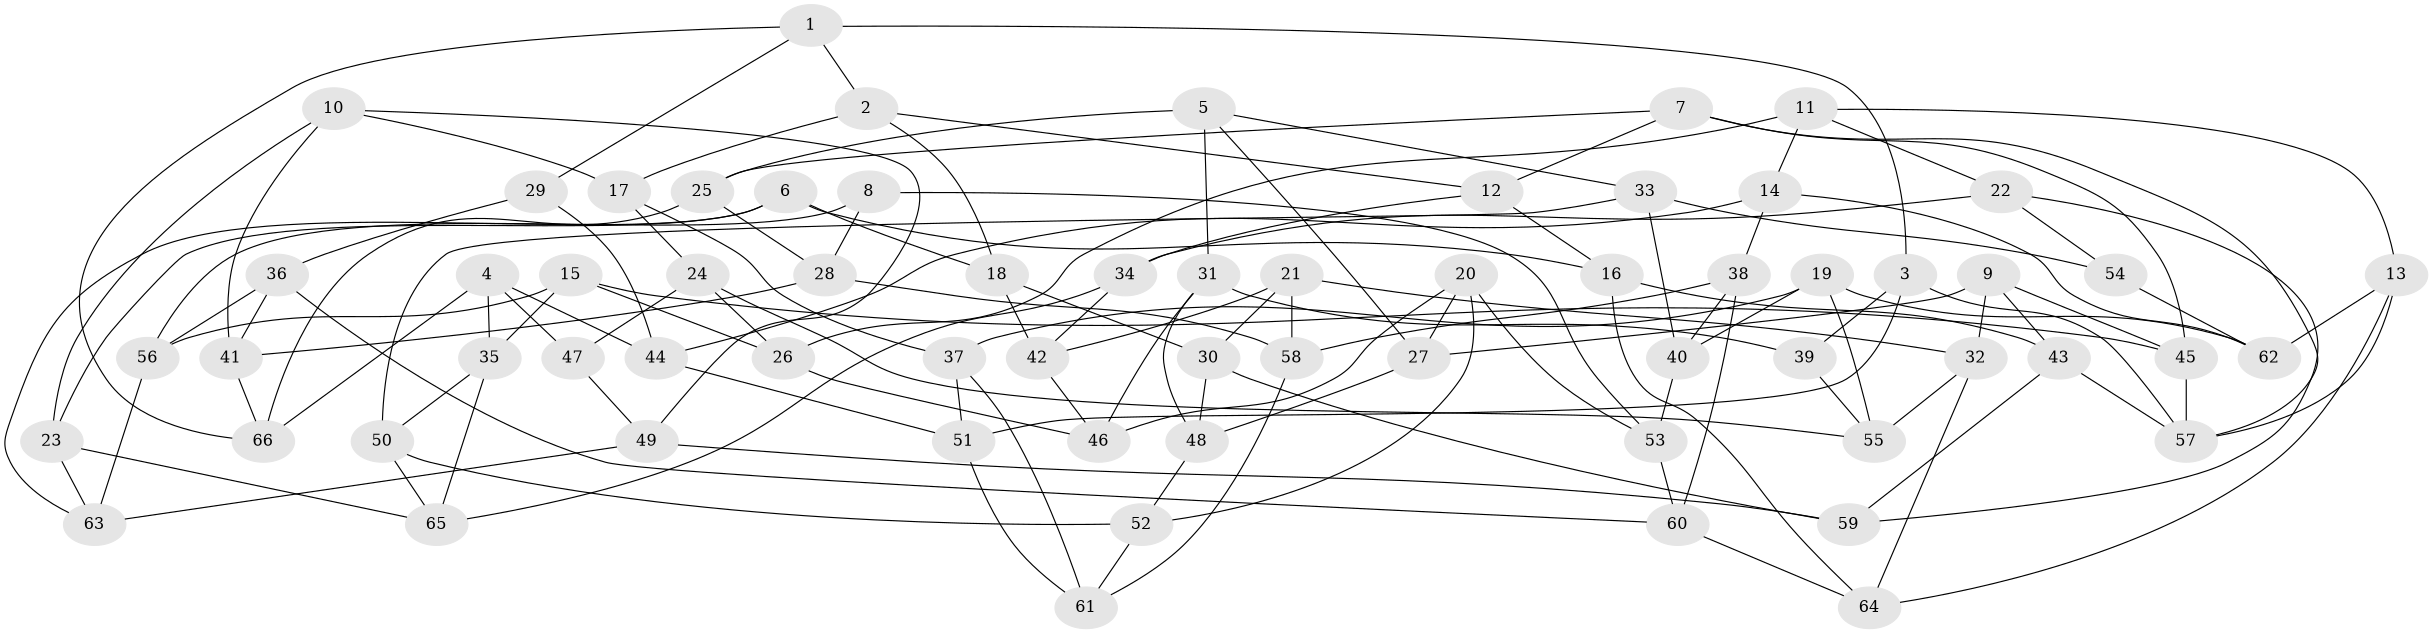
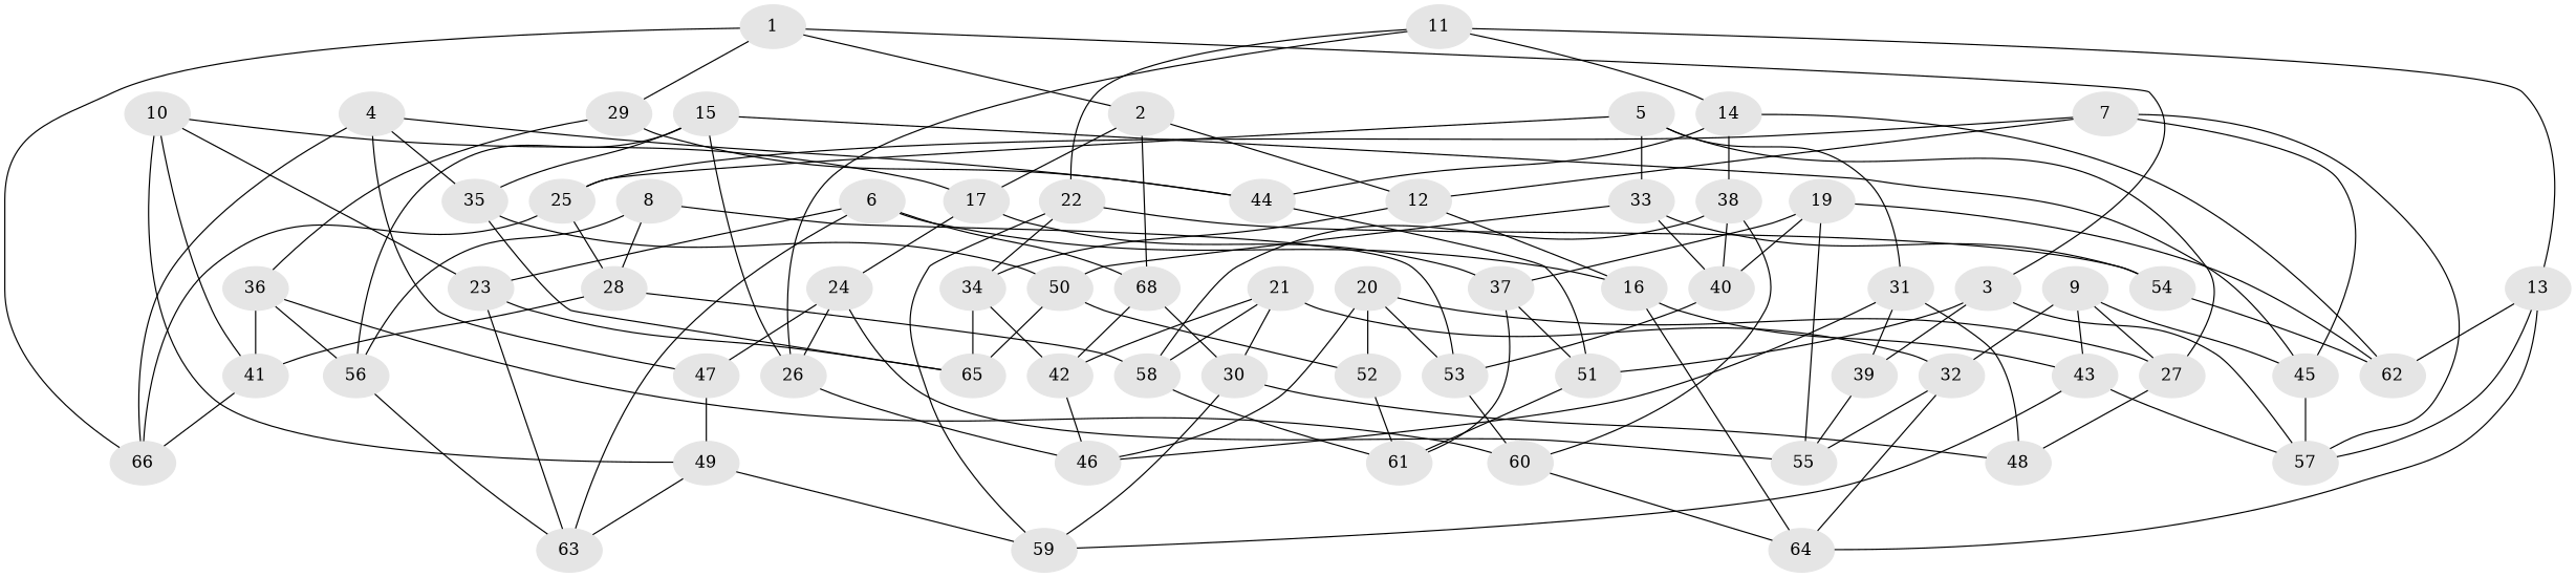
  graph {
    node [color=gray90 style=filled]
    1
    2
    3
    29
    66
    12
    17
-   18
+   18 [label=68]
    39
    51
    57
    44
    36
    16
    34
    24
    37
    30
    42
    55
    61
    54
    62
    4
    35
    47
    65
    50
    49
    5
    25
    27
    31
    33
    28
    48
    46
    40
    6
    23
    63
    43
    64
    7
    45
    8
    53
    56
    41
    58
    60
    9
    32
    59
    10
    11
    13
    14
    22
    26
    38
    15
    19
    20
    52
    21
    1 -- 2
    1 -- 3
    1 -- 29
    1 -- 66
    2 -- 12
    2 -- 17
    2 -- 18
    3 -- 39
    3 -- 51
    3 -- 57
    29 -- 44
    29 -- 36
    12 -- 16
    12 -- 34
    17 -- 24
    17 -- 37
    18 -- 30
    18 -- 42
    39 -- 55
    51 -- 61
    44 -- 51
    36 -- 56
    36 -- 41
    36 -- 60
    16 -- 43
    16 -- 64
    34 -- 42
    34 -- 65
    24 -- 55
    24 -- 47
    24 -- 26
    37 -- 51
    37 -- 61
    30 -- 48
    30 -- 59
    42 -- 46
    54 -- 62
    4 -- 66
    4 -- 44
    4 -- 35
    4 -- 47
    35 -- 65
    35 -- 50
    47 -- 49
    50 -- 65
    50 -- 52
    49 -- 63
    49 -- 59
    5 -- 25
    5 -- 27
    5 -- 31
    5 -- 33
    25 -- 66
    25 -- 28
    27 -- 48
    31 -- 39
    31 -- 48
    31 -- 46
    33 -- 54
    33 -- 50
    33 -- 40
    28 -- 41
    28 -- 58
-   48 -- 52
    40 -- 53
    6 -- 18
    6 -- 16
    6 -- 23
    6 -- 63
    23 -- 65
    23 -- 63
    43 -- 57
    43 -- 59
    7 -- 12
    7 -- 57
    7 -- 25
    7 -- 45
    45 -- 57
    8 -- 28
    8 -- 53
    8 -- 56
    53 -- 60
    56 -- 63
    41 -- 66
    58 -- 61
    60 -- 64
    9 -- 27
    9 -- 43
    9 -- 45
    9 -- 32
    32 -- 55
    32 -- 64
    10 -- 17
    10 -- 49
    10 -- 23
    10 -- 41
    11 -- 13
    11 -- 14
    11 -- 22
    11 -- 26
    13 -- 57
    13 -- 62
    13 -- 64
    14 -- 44
    14 -- 62
    14 -- 38
    22 -- 34
    22 -- 54
    22 -- 59
    26 -- 46
    38 -- 40
    38 -- 58
    38 -- 60
    15 -- 35
    15 -- 45
    15 -- 56
    15 -- 26
    19 -- 37
    19 -- 55
    19 -- 62
    19 -- 40
    20 -- 27
    20 -- 46
    20 -- 53
    20 -- 52
    52 -- 61
    21 -- 30
    21 -- 42
    21 -- 58
    21 -- 32
  }
